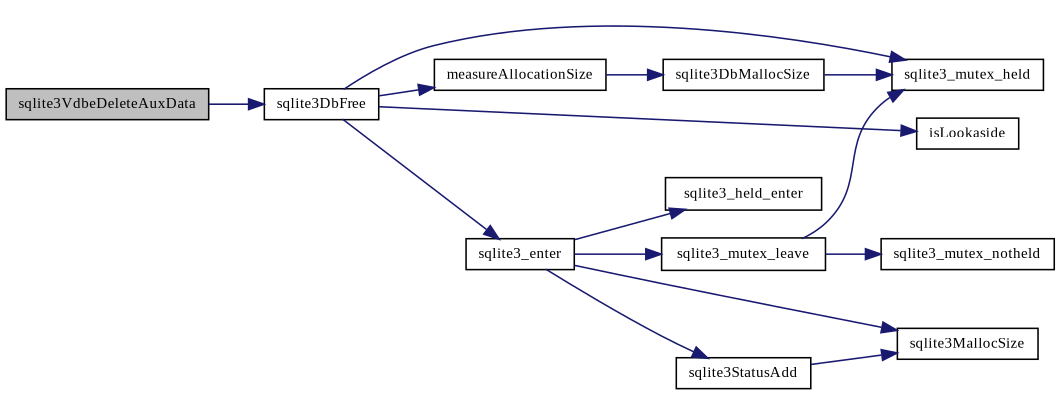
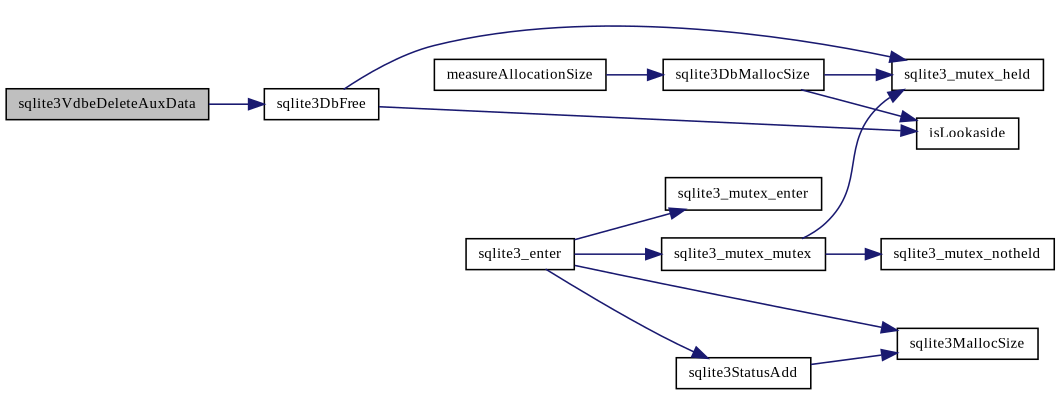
  digraph {
    fontname="Liberation Serif"
    rankdir=LR
    node [color=black fillcolor=white fontname="Liberation Serif" fontsize=10 shape=record style=filled]
    edge [color=midnightblue fontname="Liberation Serif" fontsize=10 labelfontname=FreeSans labelfontsize=10 style=solid]
    n1 [fillcolor=grey75 fontcolor=black height=0.2 label=sqlite3VdbeDeleteAuxData width=0.4]
    n2 [height=0.2 label=sqlite3DbFree width=0.4]
    n3 [height=0.2 label=sqlite3_mutex_held width=0.4]
    n4 [height=0.2 label=measureAllocationSize width=0.4]
    n5 [height=0.2 label=isLookaside width=0.4]
    n6 [height=0.2 label=sqlite3_enter width=0.4]
    n7 [height=0.2 label=sqlite3DbMallocSize width=0.4]
    n8 [height=0.2 label=sqlite3MallocSize width=0.4]
-   n9 [height=0.2 label=sqlite3_held_enter width=0.4]
+   n9 [height=0.2 label=sqlite3_mutex_enter width=0.4]
    n10 [height=0.2 label=sqlite3StatusAdd width=0.4]
-   n11 [height=0.2 label=sqlite3_mutex_leave width=0.4]
+   n11 [height=0.2 label=sqlite3_mutex_mutex width=0.4]
    n12 [height=0.2 label=sqlite3_mutex_notheld width=0.4]
    n1 -> n2
    n2 -> n3
-   n2 -> n4
    n2 -> n5
-   n2 -> n6
    n4 -> n7
    n6 -> n8
    n6 -> n9
    n6 -> n10
    n6 -> n11
    n7 -> n3
+   n7 -> n5
    n10 -> n8
    n11 -> n3
    n11 -> n12
  }
